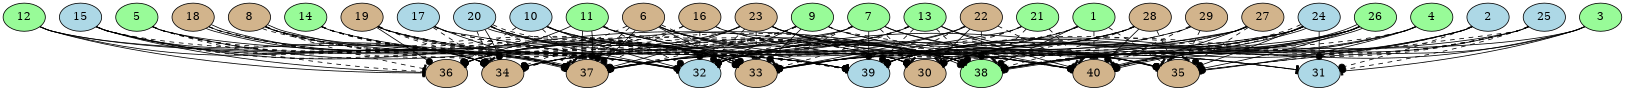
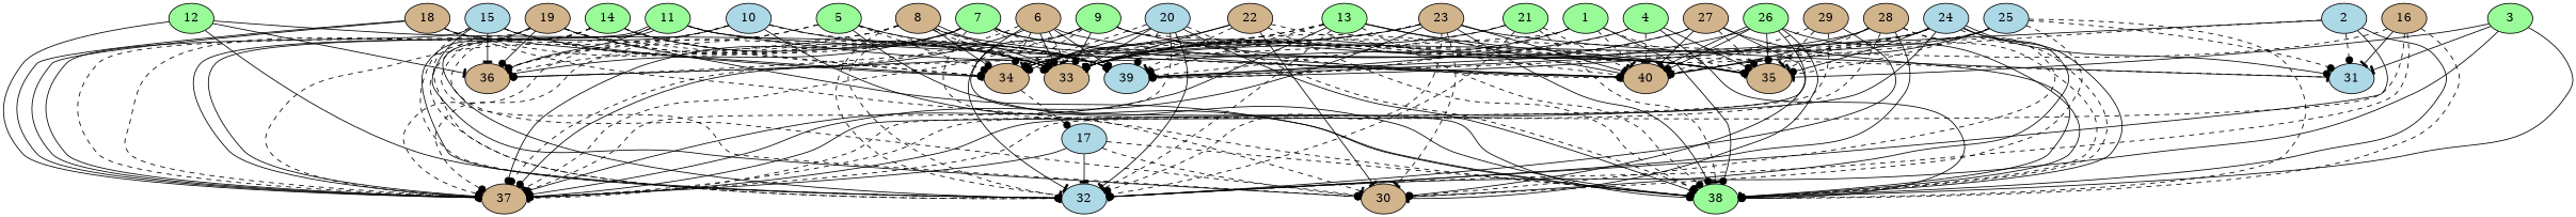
  digraph {
    node [alpha=0.03 fillcolor=tan style=filled]
    edge [arrowhead=dot style=solid]
    1 [alpha=0.08 expect_size=19399680 fillcolor=palegreen]
    33 [expect_size=48798720]
    35 [alpha=0.12 expect_size=19817472]
    36 [alpha=0.14 expect_size=29717504]
    38 [expect_size=14785536 fillcolor=palegreen]
    39 [alpha=0.19 expect_size=23010304 fillcolor=lightblue]
    40 [alpha=0.04 expect_size=35226624]
    2 [alpha=0.08 expect_size=40043520 fillcolor=lightblue]
    31 [alpha=0.12 expect_size=42192896 fillcolor=lightblue]
    32 [alpha=0.01 expect_size=42820608 fillcolor=lightblue]
    3 [alpha=0.02 expect_size=34140160 fillcolor=palegreen]
    4 [alpha=0.16 expect_size=50312192 fillcolor=palegreen]
    5 [alpha=0.00 expect_size=52215808 fillcolor=palegreen]
    34 [alpha=0.02 expect_size=41835520]
    37 [alpha=0.08 expect_size=8636416]
    30 [alpha=0.10 expect_size=12112896]
    6 [alpha=0.20 expect_size=36715520]
    7 [alpha=0.09 expect_size=16268288 fillcolor=palegreen]
    8 [alpha=0.01 expect_size=27272192]
    9 [alpha=0.07 expect_size=7158784 fillcolor=palegreen]
    10 [alpha=0.05 expect_size=11938816 fillcolor=lightblue]
    11 [alpha=0.04 expect_size=48008192 fillcolor=palegreen]
    12 [alpha=0.05 expect_size=19144704 fillcolor=palegreen]
    13 [alpha=0.13 expect_size=38269952 fillcolor=palegreen]
    14 [alpha=0.12 expect_size=42417152 fillcolor=palegreen]
    15 [alpha=0.10 expect_size=33361920 fillcolor=lightblue]
    16 [alpha=0.06 expect_size=33429504]
    17 [alpha=0.08 expect_size=32574464 fillcolor=lightblue]
    18 [alpha=0.19 expect_size=7580672]
    19 [alpha=0.11 expect_size=9170944]
    20 [alpha=0.13 expect_size=24507392 fillcolor=lightblue]
    21 [alpha=0.00 expect_size=36908032 fillcolor=palegreen]
    22 [expect_size=47513600]
    23 [alpha=0.17 expect_size=11849728]
    24 [alpha=0.11 expect_size=43131904 fillcolor=lightblue]
    25 [alpha=0.04 expect_size=25108480 fillcolor=lightblue]
    26 [alpha=0.11 expect_size=49644544 fillcolor=palegreen]
    27 [expect_size=16883712]
    28 [expect_size=36068352]
    29 [alpha=0.05 expect_size=32795648]
    1 -> 33
    1 -> 35 [arrowhead=tee style=dashed]
    1 -> 36 [style=dashed]
    1 -> 38
    1 -> 39 [style=dashed]
    1 -> 40 [arrowhead=tee style=dashed]
    2 -> 38
    2 -> 39
    2 -> 40 [style=dashed]
    2 -> 31 [style=dashed]
    2 -> 32
    3 -> 35 [arrowhead=tee]
    3 -> 38
    3 -> 31 [arrowhead=tee]
    3 -> 32
    4 -> 33 [arrowhead=tee style=dashed]
    4 -> 35
    4 -> 38
    4 -> 39 [arrowhead=tee]
    4 -> 40 [arrowhead=tee style=dashed]
    5 -> 33 [arrowhead=tee style=dashed]
    5 -> 36 [arrowhead=tee style=dashed]
    5 -> 38 [arrowhead=tee]
    5 -> 39 [arrowhead=tee]
    5 -> 34 [style=dashed]
    5 -> 37 [style=dashed]
    6 -> 33
    6 -> 33 [arrowhead=tee style=dashed]
    6 -> 38
    6 -> 39
    6 -> 40 [arrowhead=tee]
    6 -> 34 [style=dashed]
    6 -> 37 [style=dashed]
    6 -> 37
    7 -> 33 [arrowhead=tee style=dashed]
    7 -> 35
    7 -> 36 [arrowhead=tee]
-   7 -> 39
+   7 -> 39 [style=dashed]
    7 -> 40
    7 -> 32 [arrowhead=tee style=dashed]
    7 -> 37
    7 -> 30 [arrowhead=tee style=dashed]
    8 -> 33 [style=dashed]
    8 -> 33
    8 -> 35
    8 -> 36 [arrowhead=tee style=dashed]
    8 -> 39 [arrowhead=tee style=dashed]
    8 -> 32 [arrowhead=tee style=dashed]
    8 -> 34
    8 -> 37 [style=dashed]
    9 -> 33
    9 -> 35
    9 -> 36 [style=dashed]
    9 -> 40 [style=dashed]
    9 -> 31 [arrowhead=tee style=dashed]
    9 -> 32 [arrowhead=tee]
    9 -> 34 [style=dashed]
    9 -> 37 [arrowhead=tee style=dashed]
    10 -> 33 [arrowhead=tee]
    10 -> 36 [style=dashed]
    10 -> 38 [arrowhead=tee]
    10 -> 40 [arrowhead=tee style=dashed]
    10 -> 32 [arrowhead=tee]
    10 -> 37 [arrowhead=tee style=dashed]
    11 -> 35
    11 -> 36 [arrowhead=tee]
    11 -> 39 [arrowhead=tee style=dashed]
    11 -> 40 [arrowhead=tee]
    11 -> 32 [style=dashed]
    11 -> 37 [arrowhead=tee]
    11 -> 37
    12 -> 36 [arrowhead=tee]
    12 -> 39 [arrowhead=tee]
    12 -> 32 [arrowhead=tee]
    12 -> 37
    13 -> 33 [arrowhead=tee style=dashed]
    13 -> 35 [arrowhead=tee]
    13 -> 38 [style=dashed]
    13 -> 39 [style=dashed]
    13 -> 40 [arrowhead=tee]
    13 -> 32 [arrowhead=tee style=dashed]
    13 -> 34 [arrowhead=tee style=dashed]
    13 -> 37
    14 -> 33 [arrowhead=tee]
    14 -> 39 [style=dashed]
    14 -> 32 [arrowhead=tee style=dashed]
    14 -> 34 [style=dashed]
    14 -> 37 [style=dashed]
    14 -> 30 [arrowhead=tee style=dashed]
    15 -> 33 [style=dashed]
    15 -> 36 [arrowhead=tee]
    15 -> 39 [style=dashed]
    15 -> 32 [style=dashed]
    15 -> 34
    15 -> 37 [arrowhead=tee]
    15 -> 30
    16 -> 38 [style=dashed]
    16 -> 31 [arrowhead=tee]
    16 -> 32 [style=dashed]
    16 -> 34 [style=dashed]
    16 -> 37 [arrowhead=tee style=dashed]
    17 -> 38 [style=dashed]
    17 -> 32 [arrowhead=tee]
-   17 -> 34 [style=dashed]
+   34 -> 17 [style=dashed]
    17 -> 37 [arrowhead=tee]
    17 -> 30 [style=dashed]
    18 -> 33 [arrowhead=tee style=dashed]
    18 -> 38 [arrowhead=tee style=dashed]
    18 -> 34 [arrowhead=tee]
    18 -> 37
    18 -> 37 [arrowhead=tee]
    19 -> 33 [arrowhead=tee style=dashed]
    19 -> 36
    19 -> 38
    19 -> 39 [arrowhead=tee style=dashed]
    19 -> 32 [arrowhead=tee]
    19 -> 34 [style=dashed]
    19 -> 37 [arrowhead=tee style=dashed]
    19 -> 30 [style=dashed]
    20 -> 33
    20 -> 38
    20 -> 38 [arrowhead=tee style=dashed]
    20 -> 39 [style=dashed]
    20 -> 32 [arrowhead=tee]
    20 -> 34 [arrowhead=tee style=dashed]
    20 -> 34
    20 -> 37 [arrowhead=tee style=dashed]
    21 -> 33 [arrowhead=tee]
    21 -> 38 [arrowhead=tee style=dashed]
    21 -> 39 [arrowhead=tee style=dashed]
    21 -> 40 [arrowhead=tee style=dashed]
    21 -> 32 [arrowhead=tee style=dashed]
    22 -> 33 [arrowhead=tee]
    22 -> 38 [style=dashed]
    22 -> 39 [arrowhead=tee style=dashed]
    22 -> 40 [arrowhead=tee style=dashed]
    22 -> 34
    22 -> 30 [arrowhead=tee]
    23 -> 33 [arrowhead=tee style=dashed]
    23 -> 36
    23 -> 38
    23 -> 40 [arrowhead=tee]
    23 -> 31 [arrowhead=tee]
    23 -> 32 [style=dashed]
    23 -> 34 [arrowhead=tee style=dashed]
    23 -> 37
    23 -> 30 [arrowhead=tee style=dashed]
    24 -> 33 [style=dashed]
    24 -> 35
    24 -> 38 [arrowhead=tee style=dashed]
    24 -> 38
    24 -> 39
    24 -> 40 [arrowhead=tee style=dashed]
    24 -> 31
    24 -> 34 [style=dashed]
    24 -> 37
    24 -> 30 [arrowhead=tee]
    25 -> 33
    25 -> 35 [arrowhead=tee style=dashed]
    25 -> 38 [style=dashed]
    25 -> 39 [style=dashed]
    25 -> 40 [arrowhead=tee]
    25 -> 31 [style=dashed]
    25 -> 30 [arrowhead=tee style=dashed]
    26 -> 33
    26 -> 35
    26 -> 38 [arrowhead=tee]
    26 -> 40 [arrowhead=tee]
    26 -> 40
    26 -> 37 [arrowhead=tee]
    26 -> 30 [arrowhead=tee]
    27 -> 33 [style=dashed]
    27 -> 35 [style=dashed]
    27 -> 38 [arrowhead=tee]
    27 -> 40 [arrowhead=tee]
    27 -> 34 [arrowhead=tee]
    27 -> 30
    28 -> 35 [arrowhead=tee style=dashed]
    28 -> 38 [style=dashed]
    28 -> 39
    28 -> 40
    28 -> 32 [arrowhead=tee]
    28 -> 37 [style=dashed]
    28 -> 30 [style=dashed]
    29 -> 35 [arrowhead=tee style=dashed]
    29 -> 40 [arrowhead=tee style=dashed]
    29 -> 32
    29 -> 37 [arrowhead=tee style=dashed]
  }
